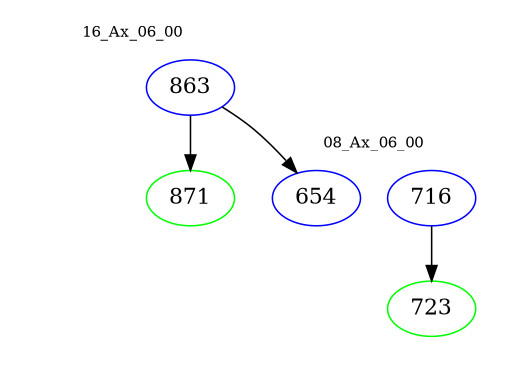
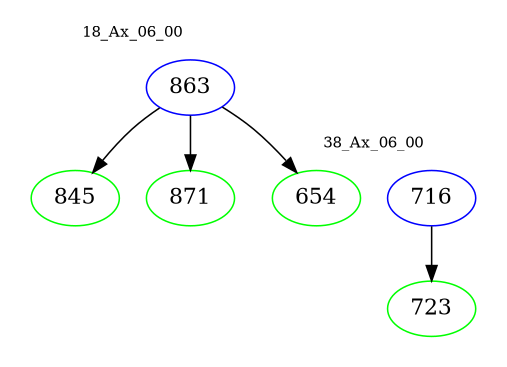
  digraph {
    node [color=green]
    edge [color=black]
    n1 [color=blue label=716]
-   n2 [color=blue label=654]
+   n2 [label=654]
    n3 [label=723]
    n4 [color=blue label=863]
+   n5 [label=845]
    n6 [label=871]
    subgraph cluster_1 {
      color=white
      fontsize=10
-     label="08_Ax_06_00"
+     label="38_Ax_06_00"
      n1
      n2
      n3
    }
    subgraph cluster_2 {
      color=white
      fontsize=10
-     label="16_Ax_06_00"
+     label="18_Ax_06_00"
      n4
+     n5
      n6
    }
    n1 -> n3
    n4 -> n2
+   n4 -> n5
    n4 -> n6
  }
